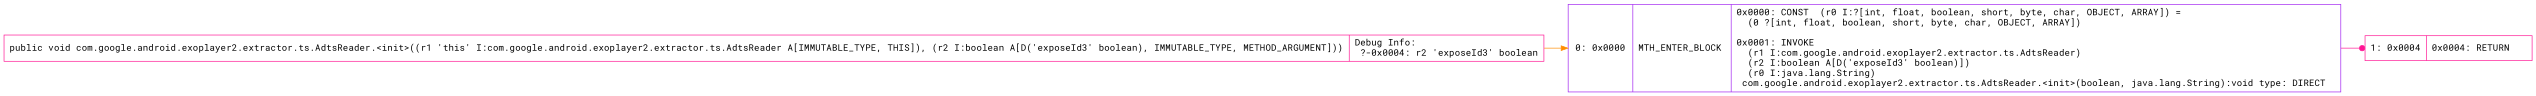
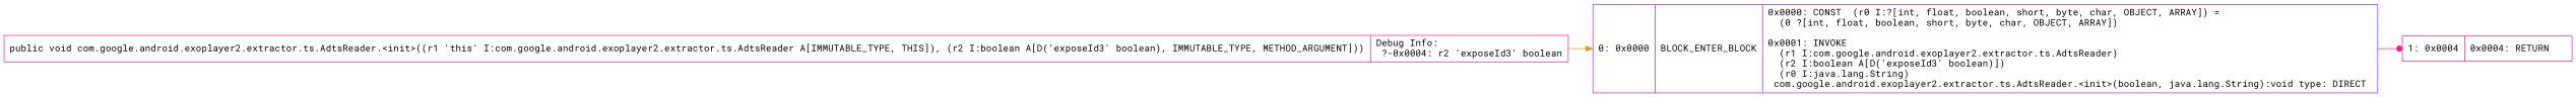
  digraph {
    rankdir=LR
    fontname="Roboto Mono"
    node [shape=record color=deeppink fontname="Roboto Mono"]
    edge [fontname="Roboto Mono"]
-   n1 [label="{0\:\ 0x0000|MTH_ENTER_BLOCK\l|0x0000: CONST  (r0 I:?[int, float, boolean, short, byte, char, OBJECT, ARRAY]) = \l  (0 ?[int, float, boolean, short, byte, char, OBJECT, ARRAY])\l \l0x0001: INVOKE  \l  (r1 I:com.google.android.exoplayer2.extractor.ts.AdtsReader)\l  (r2 I:boolean A[D('exposeId3' boolean)])\l  (r0 I:java.lang.String)\l com.google.android.exoplayer2.extractor.ts.AdtsReader.\<init\>(boolean, java.lang.String):void type: DIRECT \l}" color=purple]
+   n1 [label="{0\:\ 0x0000|BLOCK_ENTER_BLOCK\l|0x0000: CONST  (r0 I:?[int, float, boolean, short, byte, char, OBJECT, ARRAY]) = \l  (0 ?[int, float, boolean, short, byte, char, OBJECT, ARRAY])\l \l0x0001: INVOKE  \l  (r1 I:com.google.android.exoplayer2.extractor.ts.AdtsReader)\l  (r2 I:boolean A[D('exposeId3' boolean)])\l  (r0 I:java.lang.String)\l com.google.android.exoplayer2.extractor.ts.AdtsReader.\<init\>(boolean, java.lang.String):void type: DIRECT \l}" color=purple]
    n2 [label="{1\:\ 0x0004|0x0004: RETURN   \l}"]
    n3 [label="{public void com.google.android.exoplayer2.extractor.ts.AdtsReader.\<init\>((r1 'this' I:com.google.android.exoplayer2.extractor.ts.AdtsReader A[IMMUTABLE_TYPE, THIS]), (r2 I:boolean A[D('exposeId3' boolean), IMMUTABLE_TYPE, METHOD_ARGUMENT]))  | Debug Info:\l  ?\-0x0004: r2 'exposeId3' boolean\l}"]
    n1 -> n2 [color=deeppink arrowhead=dot]
    n3 -> n1 [color=darkorange arrowhead=normal]
  }
